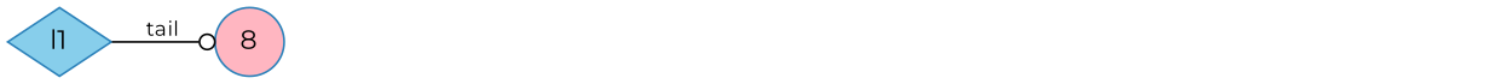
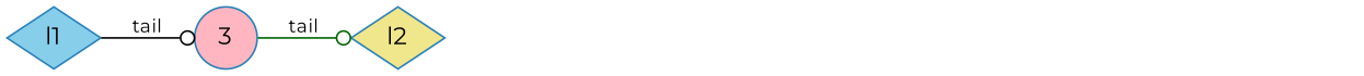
  digraph {
    fontname=Montserrat
    rankdir=LR
    splines=false
    node [color="#2980B9" fillcolor="#ffffff" fontcolor="#000000" fontname=Montserrat shape=diamond style=invis]
    edge [color="#2980B9" fontcolor="#000000" fontname=Montserrat fontsize=11 style=invis]
    l1 [fillcolor=skyblue style=filled]
-   n2 [fillcolor=lightpink label=8 shape=circle style=filled]
+   n2 [fillcolor=lightpink label=3 shape=circle style=filled]
+   l2 [fillcolor=khaki style=filled]
    n4 [fillcolor="#b2ebf2" label=2 shape=circle]
    l3
    n6 [fillcolor="#b2ebf2" label=1 shape=circle]
    l4
    n8 [label="∅" shape=circle]
    l1 -> n2 [arrowhead=odot color=black label=tail style=""]
+   n2 -> l2 [arrowhead=odot color=darkgreen label=tail style=""]
+   l2 -> n4 [label=value]
    n4 -> l3 [label=tail]
    l3 -> n6 [label=value]
    n6 -> l4 [label=tail]
    l4 -> n8 [label=value]
  }
